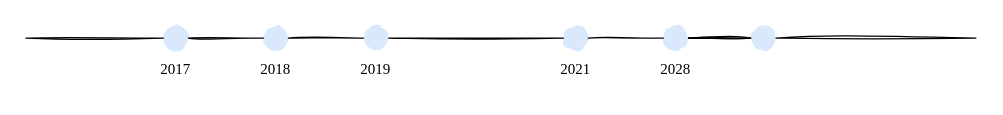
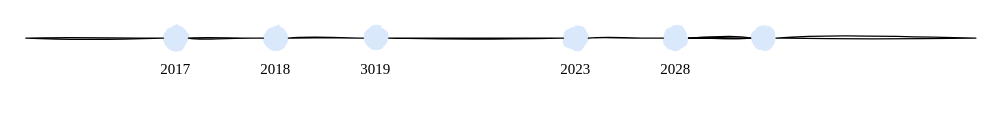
  <mxCell id="0" />
  <mxCell id="1" parent="0" />
  <mxCell id="2" value="" style="endArrow=none;html=1;rounded=0;sketch=1;startArrow=none;" edge="1" parent="1" source="16"><mxGeometry width="50" height="50" relative="1" as="geometry"><mxPoint x="20" y="30" as="sourcePoint" /><mxPoint x="780" y="30" as="targetPoint" /></mxGeometry></mxCell>
  <mxCell id="3" value="" style="ellipse;shape=doubleEllipse;whiteSpace=wrap;html=1;aspect=fixed;sketch=1;fillColor=#dae8fc;strokeColor=none;fillStyle=solid;gradientColor=none;" vertex="1" parent="1"><mxGeometry x="130" y="20" width="20" height="20" as="geometry" /></mxCell>
  <mxCell id="4" value="" style="endArrow=none;html=1;rounded=0;sketch=1;" edge="1" parent="1" target="3"><mxGeometry width="50" height="50" relative="1" as="geometry"><mxPoint x="20" y="30" as="sourcePoint" /><mxPoint x="780" y="30" as="targetPoint" /></mxGeometry></mxCell>
  <mxCell id="5" value="" style="ellipse;shape=doubleEllipse;whiteSpace=wrap;html=1;aspect=fixed;sketch=1;fillColor=#dae8fc;strokeColor=none;fillStyle=solid;gradientColor=none;" vertex="1" parent="1"><mxGeometry x="210" y="20" width="20" height="20" as="geometry" /></mxCell>
  <mxCell id="6" value="" style="endArrow=none;html=1;rounded=0;sketch=1;startArrow=none;" edge="1" parent="1" source="3" target="5"><mxGeometry width="50" height="50" relative="1" as="geometry"><mxPoint x="150" y="30" as="sourcePoint" /><mxPoint x="780" y="30" as="targetPoint" /></mxGeometry></mxCell>
  <mxCell id="7" value="" style="ellipse;shape=doubleEllipse;whiteSpace=wrap;html=1;aspect=fixed;sketch=1;fillColor=#dae8fc;strokeColor=none;fillStyle=solid;gradientColor=none;" vertex="1" parent="1"><mxGeometry x="450" y="20" width="20" height="20" as="geometry" /></mxCell>
  <mxCell id="8" value="" style="endArrow=none;html=1;rounded=0;sketch=1;startArrow=none;" edge="1" parent="1" source="13" target="7"><mxGeometry width="50" height="50" relative="1" as="geometry"><mxPoint x="240" y="30" as="sourcePoint" /><mxPoint x="780" y="30" as="targetPoint" /></mxGeometry></mxCell>
  <mxCell id="9" value="" style="endArrow=none;html=1;rounded=0;sketch=1;startArrow=none;" edge="1" parent="1" source="19" target="16"><mxGeometry width="50" height="50" relative="1" as="geometry"><mxPoint x="404" y="30" as="sourcePoint" /><mxPoint x="780" y="30" as="targetPoint" /></mxGeometry></mxCell>
  <mxCell id="10" value="" style="endArrow=none;html=1;rounded=0;sketch=1;startArrow=none;" edge="1" parent="1" source="16" target="19"><mxGeometry width="50" height="50" relative="1" as="geometry"><mxPoint x="460" y="30" as="sourcePoint" /><mxPoint x="780" y="30" as="targetPoint" /></mxGeometry></mxCell>
  <mxCell id="11" value="&lt;font face=&quot;Comic Sans MS&quot;&gt;2017&lt;/font&gt;" style="whiteSpace=wrap;html=1;fillColor=none;strokeColor=none;sketch=1;fillStyle=solid;gradientColor=none;" vertex="1" parent="1"><mxGeometry x="90" y="40" width="100" height="30" as="geometry" /></mxCell>
  <mxCell id="12" value="&lt;font face=&quot;Comic Sans MS&quot;&gt;2018&lt;/font&gt;" style="whiteSpace=wrap;html=1;fillColor=none;strokeColor=none;sketch=1;fillStyle=solid;gradientColor=none;" vertex="1" parent="1"><mxGeometry x="170" y="40" width="100" height="30" as="geometry" /></mxCell>
  <mxCell id="13" value="" style="ellipse;shape=doubleEllipse;whiteSpace=wrap;html=1;aspect=fixed;sketch=1;fillColor=#dae8fc;strokeColor=none;fillStyle=solid;gradientColor=none;" vertex="1" parent="1"><mxGeometry x="290" y="20" width="20" height="20" as="geometry" /></mxCell>
  <mxCell id="14" value="" style="endArrow=none;html=1;rounded=0;sketch=1;startArrow=none;" edge="1" parent="1" source="5" target="13"><mxGeometry width="50" height="50" relative="1" as="geometry"><mxPoint x="240" y="30" as="sourcePoint" /><mxPoint x="384" y="30" as="targetPoint" /></mxGeometry></mxCell>
- <mxCell id="15" value="&lt;font face=&quot;Comic Sans MS&quot;&gt;2019&lt;/font&gt;" style="whiteSpace=wrap;html=1;fillColor=none;strokeColor=none;sketch=1;fillStyle=solid;gradientColor=none;" vertex="1" parent="1"><mxGeometry x="250" y="40" width="100" height="30" as="geometry" /></mxCell>
+ <mxCell id="15" value="&lt;font face=&quot;Comic Sans MS&quot;&gt;3019&lt;/font&gt;" style="whiteSpace=wrap;html=1;fillColor=none;strokeColor=none;sketch=1;fillStyle=solid;gradientColor=none;" vertex="1" parent="1"><mxGeometry x="250" y="40" width="100" height="30" as="geometry" /></mxCell>
  <mxCell id="16" value="" style="ellipse;shape=doubleEllipse;whiteSpace=wrap;html=1;aspect=fixed;sketch=1;fillColor=#dae8fc;strokeColor=none;fillStyle=solid;gradientColor=none;" vertex="1" parent="1"><mxGeometry x="600" y="20" width="20" height="20" as="geometry" /></mxCell>
  <mxCell id="17" value="" style="endArrow=none;html=1;rounded=0;sketch=1;startArrow=none;" edge="1" parent="1" source="19" target="16"><mxGeometry width="50" height="50" relative="1" as="geometry"><mxPoint x="520" y="30" as="sourcePoint" /><mxPoint x="780" y="30" as="targetPoint" /></mxGeometry></mxCell>
- <mxCell id="18" value="&lt;font face=&quot;Comic Sans MS&quot;&gt;2021&lt;/font&gt;" style="whiteSpace=wrap;html=1;fillColor=none;strokeColor=none;sketch=1;fillStyle=solid;gradientColor=none;" vertex="1" parent="1"><mxGeometry x="410" y="40" width="100" height="30" as="geometry" /></mxCell>
+ <mxCell id="18" value="&lt;font face=&quot;Comic Sans MS&quot;&gt;2023&lt;/font&gt;" style="whiteSpace=wrap;html=1;fillColor=none;strokeColor=none;sketch=1;fillStyle=solid;gradientColor=none;" vertex="1" parent="1"><mxGeometry x="410" y="40" width="100" height="30" as="geometry" /></mxCell>
  <mxCell id="19" value="" style="ellipse;shape=doubleEllipse;whiteSpace=wrap;html=1;aspect=fixed;sketch=1;fillColor=#dae8fc;strokeColor=none;fillStyle=solid;gradientColor=none;" vertex="1" parent="1"><mxGeometry x="530" y="20" width="20" height="20" as="geometry" /></mxCell>
  <mxCell id="20" value="" style="endArrow=none;html=1;rounded=0;sketch=1;startArrow=none;" edge="1" parent="1" source="7" target="19"><mxGeometry width="50" height="50" relative="1" as="geometry"><mxPoint x="470" y="30" as="sourcePoint" /><mxPoint x="600" y="30" as="targetPoint" /></mxGeometry></mxCell>
  <mxCell id="21" value="&lt;font face=&quot;Comic Sans MS&quot;&gt;2028&lt;/font&gt;" style="whiteSpace=wrap;html=1;fillColor=none;strokeColor=none;sketch=1;fillStyle=solid;gradientColor=none;" vertex="1" parent="1"><mxGeometry x="490" y="40" width="100" height="30" as="geometry" /></mxCell>
